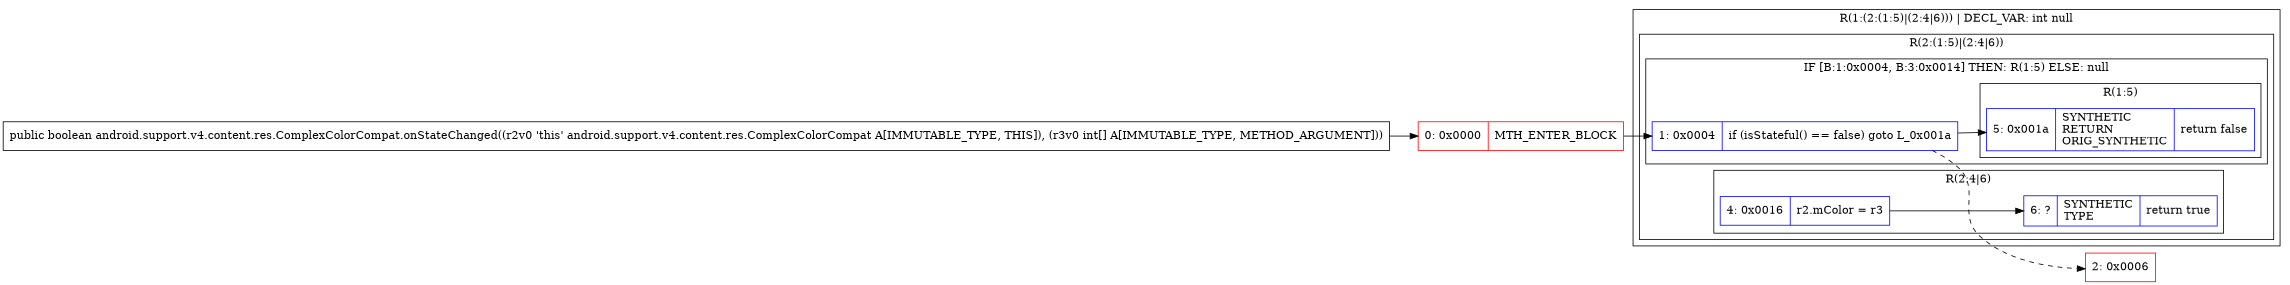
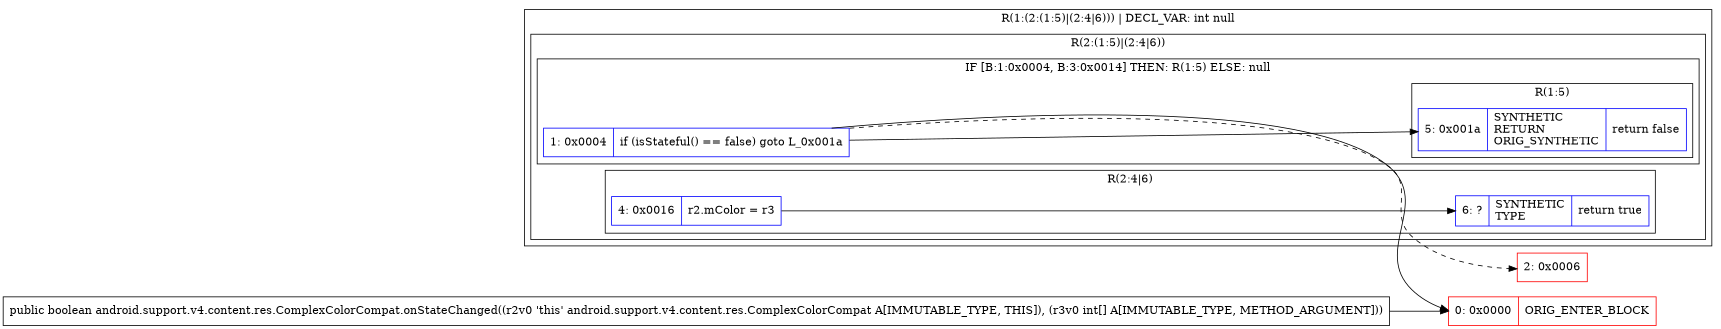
  digraph {
    rankdir=LR
    node [color=blue shape=record]
    n1 [label="{5\:\ 0x001a|SYNTHETIC\lRETURN\lORIG_SYNTHETIC\l|return false\l}"]
    n2 [label="{1\:\ 0x0004|if (isStateful() == false) goto L_0x001a\l}"]
    n3 [label="{4\:\ 0x0016|r2.mColor = r3\l}"]
    n4 [label="{6\:\ ?|SYNTHETIC\lTYPE\l|return true\l}"]
    n5 [color=red label="{2\:\ 0x0006}"]
-   n6 [color=red label="{0\:\ 0x0000|MTH_ENTER_BLOCK\l}"]
+   n6 [color=red label="{0\:\ 0x0000|ORIG_ENTER_BLOCK\l}"]
    n7 [label="{public boolean android.support.v4.content.res.ComplexColorCompat.onStateChanged((r2v0 'this' android.support.v4.content.res.ComplexColorCompat A[IMMUTABLE_TYPE, THIS]), (r3v0 int[] A[IMMUTABLE_TYPE, METHOD_ARGUMENT])) }" color=""]
    subgraph cluster_1 {
      label="R(1:(2:(1:5)|(2:4|6))) | DECL_VAR: int null\l"
      subgraph cluster_2 {
        label="R(2:(1:5)|(2:4|6))"
        subgraph cluster_3 {
          label="IF [B:1:0x0004, B:3:0x0014] THEN: R(1:5) ELSE: null"
          n2
          subgraph cluster_4 {
            label="R(1:5)"
            n1
          }
        }
        subgraph cluster_5 {
          label="R(2:4|6)"
          n3
          n4
        }
      }
    }
    n2 -> n1
    n2 -> n5 [style=dashed]
    n3 -> n4
-   n6 -> n2
+   n2 -> n6
    n7 -> n6
  }
